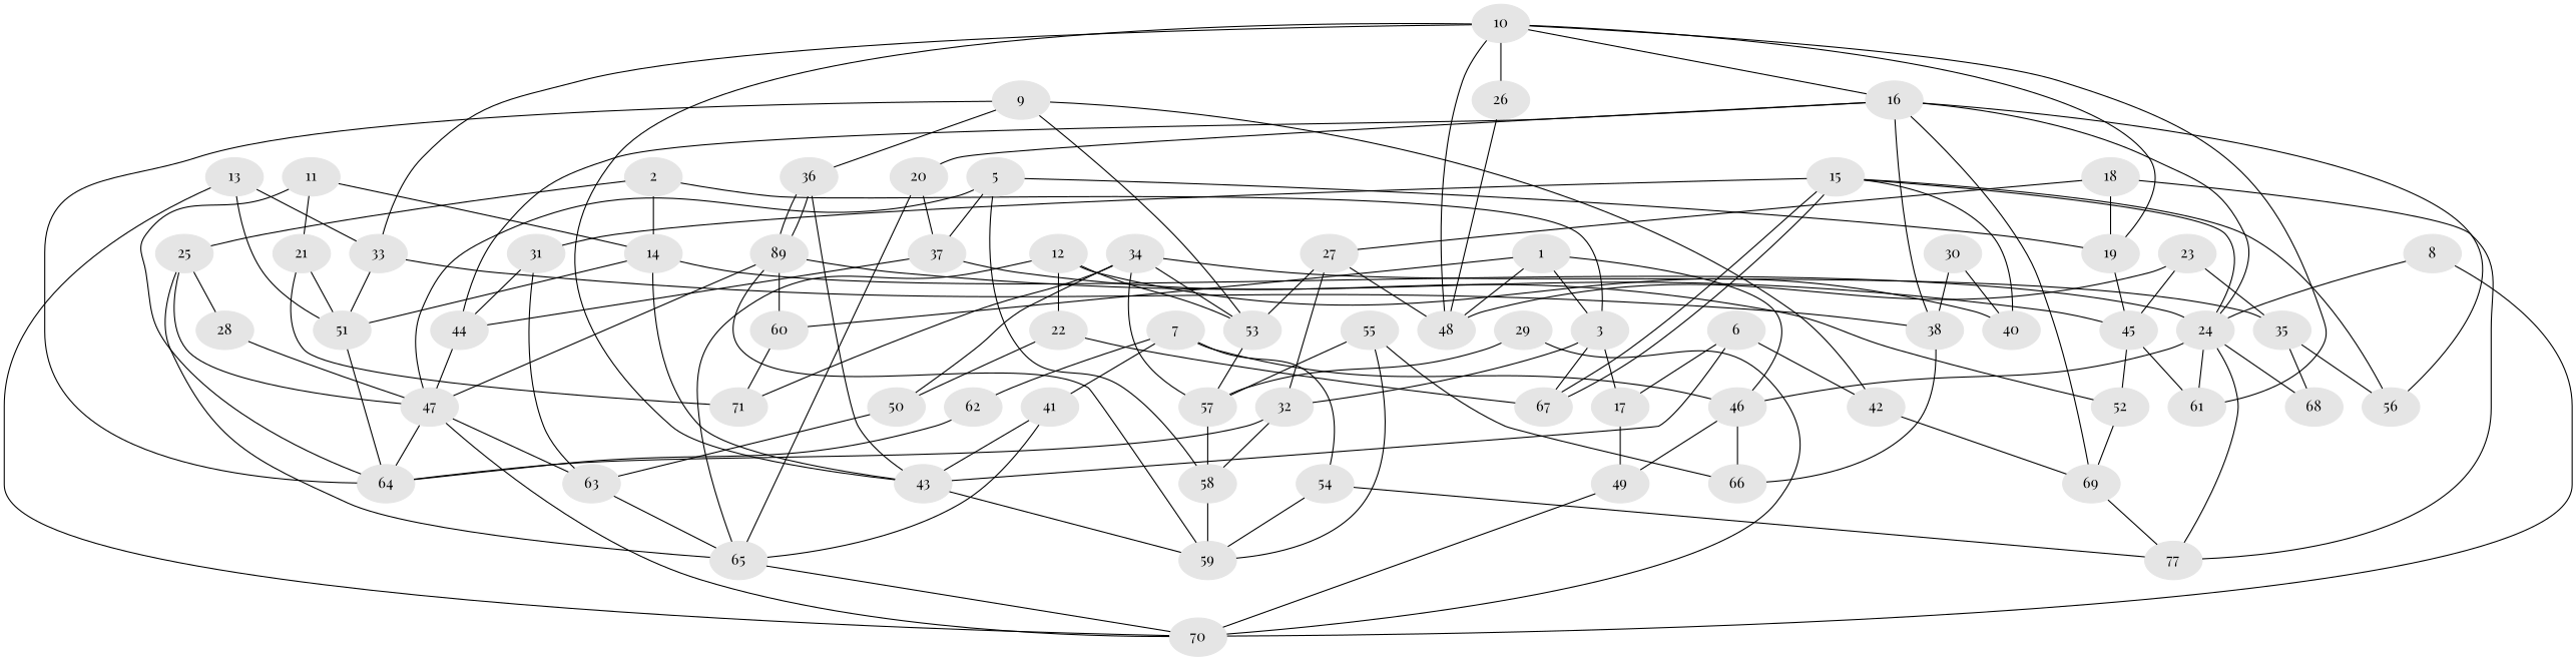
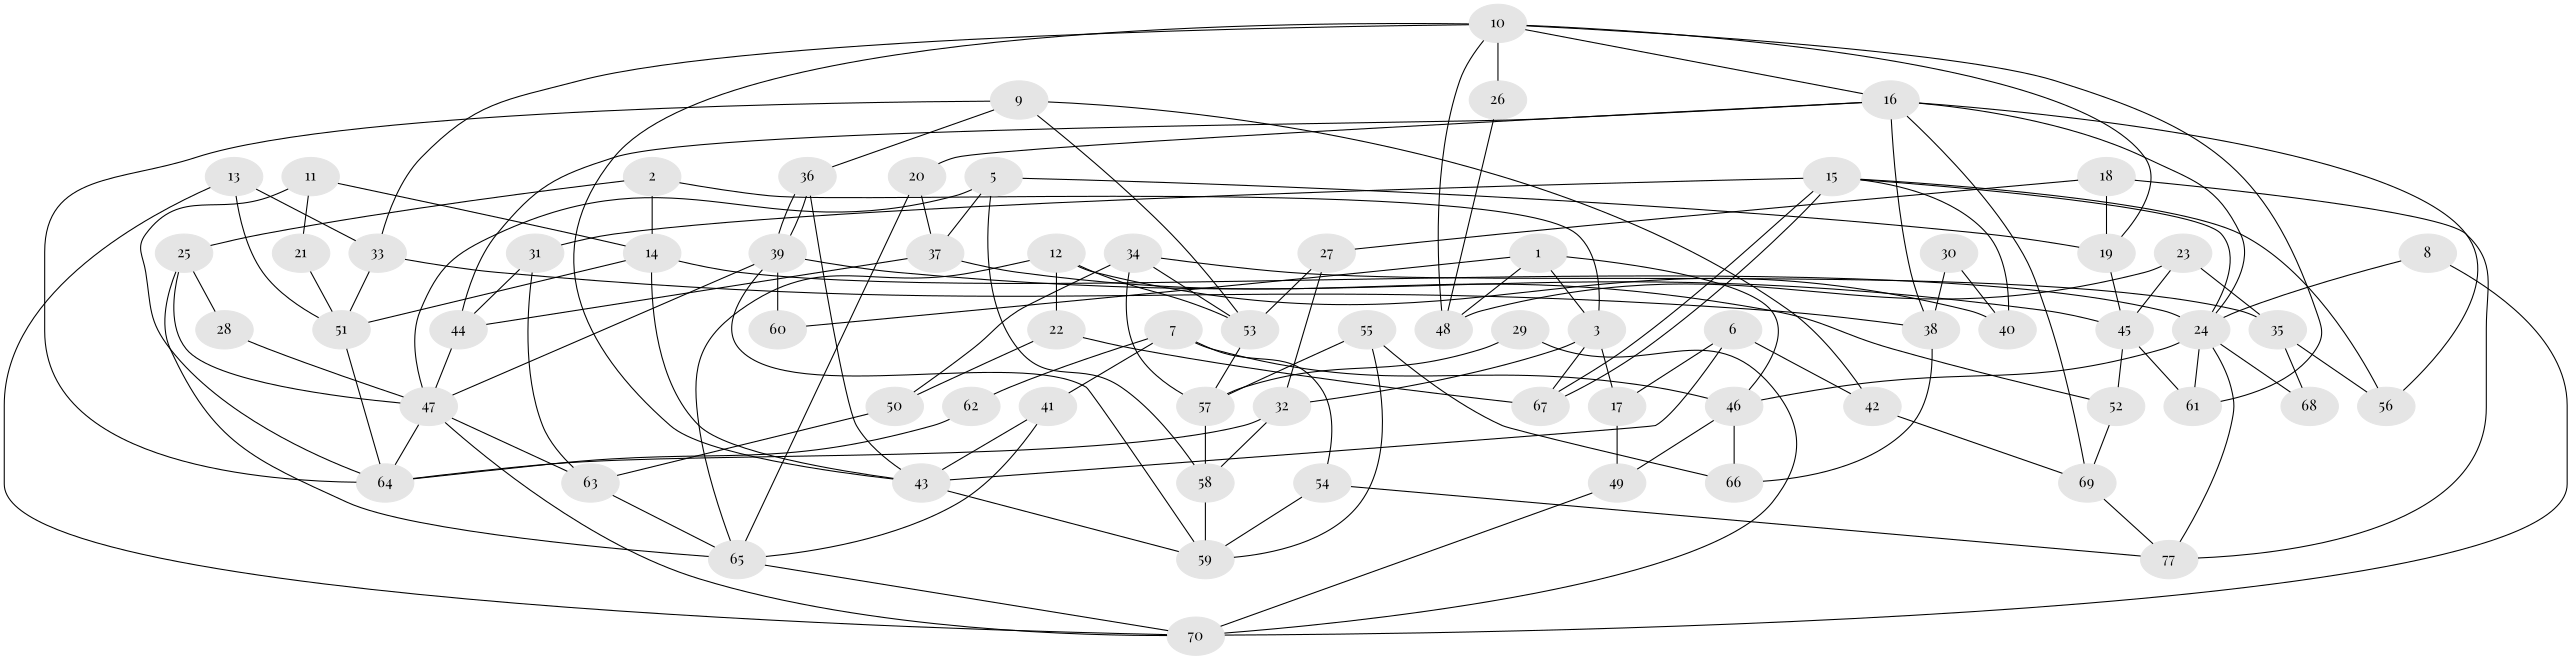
  graph {
    fontname="Playfair Display"
    node [color=gray90 fontname="Playfair Display" style=filled]
    edge [fontname="Playfair Display"]
    1
    3
    46
    48
    60
    17
    32
    67
    49
    66
-   71
    2
    14
    25
    43
    24
    51
    47
    65
    28
    58
    64
    44
    5
    19
    37
    45
    52
    70
    63
    59
    6
    42
    69
    7
    41
    54
    62
    n39 [label=77]
    8
    61
    68
    9
    36
    53
-   39 [label=89]
+   39
    57
    10
    16
    26
    33
    56
    20
    38
    11
    21
    12
    22
    40
    50
    13
    15
    31
    18
    27
    23
    35
    29
    30
    34
    55
    1 -- 3
    1 -- 46
    1 -- 48
    1 -- 60
    3 -- 17
    3 -- 32
    3 -- 67
    46 -- 49
    46 -- 66
-   60 -- 71
    17 -- 49
    32 -- 58
    32 -- 64
    49 -- 70
    2 -- 3
    2 -- 14
    2 -- 25
    14 -- 43
    14 -- 24
    14 -- 51
    25 -- 47
    25 -- 65
    25 -- 28
    43 -- 59
    24 -- 46
    24 -- n39
    24 -- 61
    24 -- 68
    51 -- 64
    47 -- 64
    47 -- 70
    47 -- 63
    65 -- 70
    28 -- 47
    58 -- 59
    44 -- 47
    5 -- 47
    5 -- 58
    5 -- 19
    5 -- 37
    19 -- 45
    37 -- 44
    37 -- 52
    45 -- 52
    45 -- 61
    52 -- 69
    63 -- 65
    6 -- 17
    6 -- 43
    6 -- 42
    42 -- 69
    69 -- n39
    7 -- 46
    7 -- 41
    7 -- 54
    7 -- 62
    41 -- 43
    41 -- 65
    54 -- 59
    54 -- n39
    62 -- 64
    8 -- 24
    8 -- 70
    9 -- 64
    9 -- 42
    9 -- 36
    9 -- 53
    36 -- 43
    36 -- 39
    36 -- 39
    53 -- 57
    39 -- 60
    39 -- 47
    39 -- 45
    39 -- 59
    57 -- 58
    10 -- 48
    10 -- 43
    10 -- 19
    10 -- 61
    10 -- 16
    10 -- 26
    10 -- 33
    16 -- 24
    16 -- 44
    16 -- 69
    16 -- 56
    16 -- 20
    16 -- 38
    26 -- 48
    33 -- 51
    33 -- 38
    20 -- 65
    20 -- 37
    38 -- 66
    11 -- 14
    11 -- 64
    11 -- 21
-   21 -- 71
    21 -- 51
    12 -- 65
    12 -- 53
    12 -- 22
    12 -- 40
    22 -- 67
    22 -- 50
    50 -- 63
    13 -- 51
    13 -- 70
    13 -- 33
    15 -- 67
    15 -- 67
    15 -- 24
    15 -- 56
    15 -- 40
    15 -- 31
    31 -- 44
    31 -- 63
    18 -- 19
    18 -- n39
    18 -- 27
-   27 -- 48
    27 -- 32
    27 -- 53
    23 -- 48
    23 -- 45
    23 -- 35
    35 -- 68
    35 -- 56
    29 -- 70
    29 -- 57
    30 -- 38
    30 -- 40
-   34 -- 71
    34 -- 53
    34 -- 57
    34 -- 50
    34 -- 35
    55 -- 66
    55 -- 59
    55 -- 57
  }
